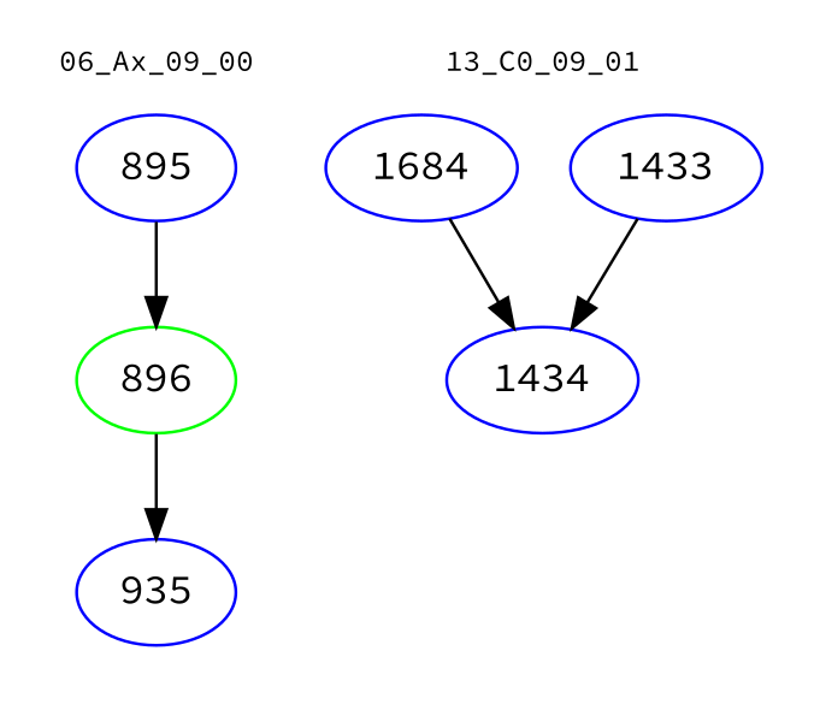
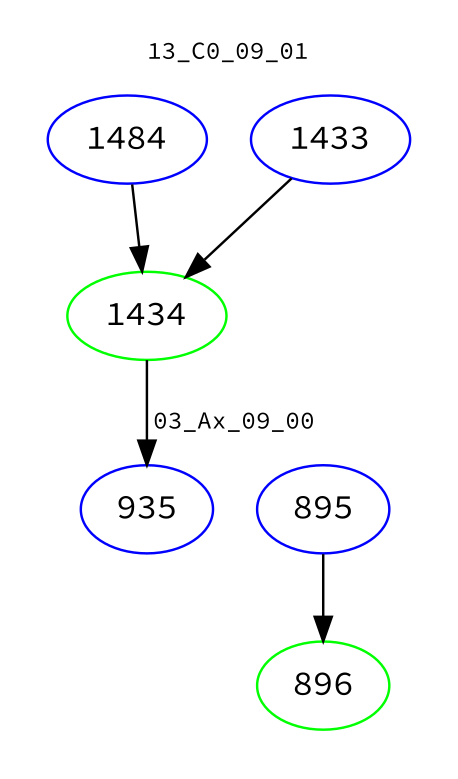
  digraph {
    fontname="Source Code Pro"
    node [color=blue fontname="Source Code Pro"]
    edge [color=black fontname="Source Code Pro"]
    n1 [label=895]
    n2 [color=green label=896]
    n3 [label=935]
    n4 [label=1433]
-   n5 [label=1434]
-   n6 [label=1684]
+   n5 [color=green label=1434]
+   n6 [label=1484]
    subgraph cluster_1 {
      color=white
      fontsize=10
-     label="06_Ax_09_00"
+     label="03_Ax_09_00"
      n1
      n2
      n3
    }
    subgraph cluster_2 {
      color=white
      fontsize=10
      label="13_C0_09_01"
      n4
      n5
      n6
    }
    n1 -> n2
-   n2 -> n3
+   n5 -> n3
    n4 -> n5
    n6 -> n5
  }
